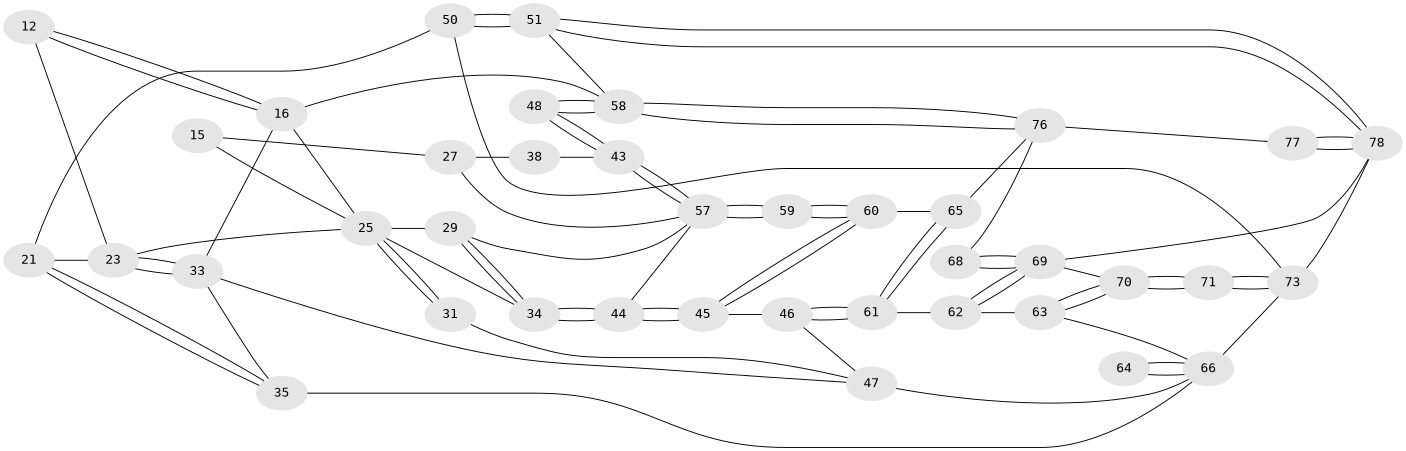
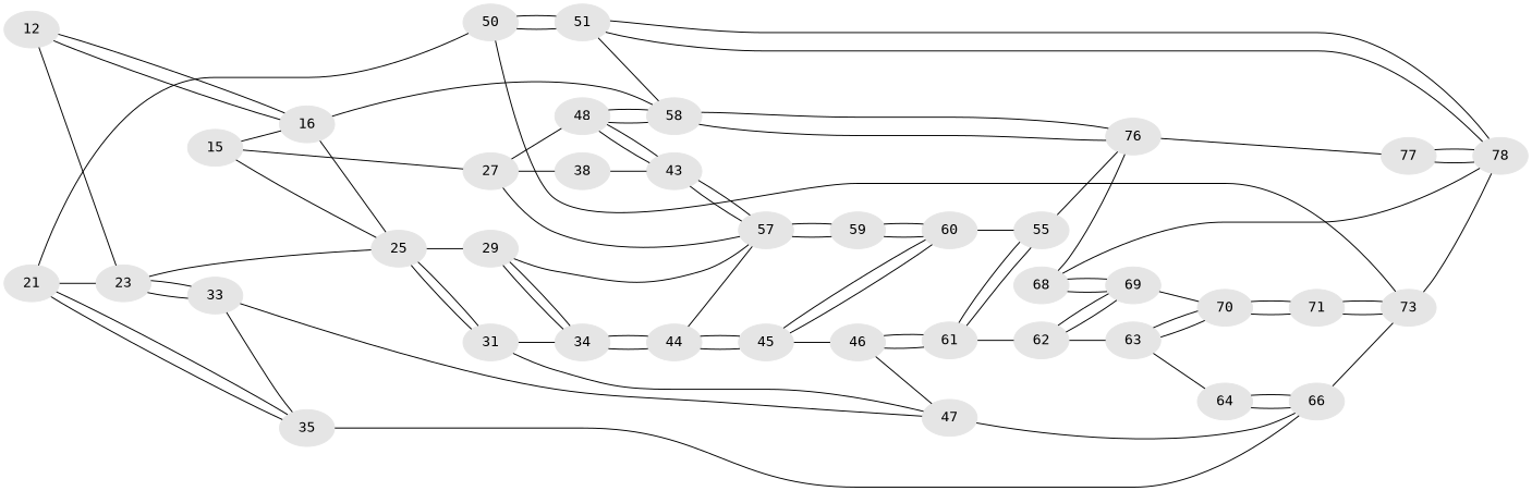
  graph {
    fontname="DejaVu Sans Mono"
    rankdir=LR
    node [color=gray90 fontname="DejaVu Sans Mono" style=filled]
    edge [fontname="DejaVu Sans Mono"]
    12 [super="+7"]
    16 [super="+13+11"]
    23 [super="+18"]
    25 [super="+17+24"]
    58 [super="+4"]
    33
    15 [super="+14"]
    27 [super="+26"]
    29
    31
    38
    48 [super="+36+30"]
    57 [super="+42+43+41"]
    76 [super="+67"]
    21 [super="+20"]
    35
    50 [super="+22+19+10"]
    66 [super="+56+55"]
    51 [super="+5"]
    73 [super="+54+53+72"]
    47 [super="+32"]
    34
    n23 [label=43 super="+40+39"]
    59
    44
    45
    46
    60
    61
-   65
+   65 [label=55]
    62
    78 [super="+75+74"]
    77
    63
    69
    64
    70
    71
    68
    12 -- 16 [weight=3]
    12 -- 16
    12 -- 23
    16 -- 25
    16 -- 58
    23 -- 25
    23 -- 33
    23 -- 33
    25 -- 29
    25 -- 31
    25 -- 31
    58 -- 76
    58 -- 76
    33 -- 35
    33 -- 47
-   33 -- 16 [weight=2]
+   15 -- 16 [weight=2]
    15 -- 25
    15 -- 27
    27 -- 38
+   27 -- 48
    27 -- 57
    29 -- 57
    29 -- 34
    29 -- 34
    31 -- 47
-   25 -- 34
+   31 -- 34
    38 -- n23 [weight=2]
    48 -- 58 [weight=2]
    48 -- 58
    48 -- n23 [weight=2]
    48 -- n23
    57 -- 59 [weight=2]
    57 -- 59
    76 -- 77
    21 -- 23 [weight=2]
    21 -- 35
    21 -- 35
    21 -- 50 [weight=2]
    35 -- 66
    50 -- 51 [weight=3]
    50 -- 51
    50 -- 73
    66 -- 73 [weight=2]
    51 -- 58 [weight=2]
    51 -- 78
    51 -- 78
    73 -- 78
    47 -- 66
    34 -- 44
    34 -- 44
    n23 -- 57 [weight=2]
    n23 -- 57
    59 -- 60
    59 -- 60
    44 -- 57
    44 -- 45
    44 -- 45
    45 -- 46
    45 -- 60
    45 -- 60
    46 -- 47
    46 -- 61
    46 -- 61
    60 -- 65
    61 -- 65
    61 -- 65
    61 -- 62
    65 -- 76
    62 -- 63
    62 -- 69
    62 -- 69
    77 -- 78 [weight=2]
    77 -- 78
-   63 -- 66
+   63 -- 64
    63 -- 70
    63 -- 70
    69 -- 70
    64 -- 66 [weight=2]
    64 -- 66
    70 -- 71
    70 -- 71
    71 -- 73 [weight=2]
    71 -- 73
    68 -- 76
-   69 -- 78
+   68 -- 78
    68 -- 69
    68 -- 69
  }
